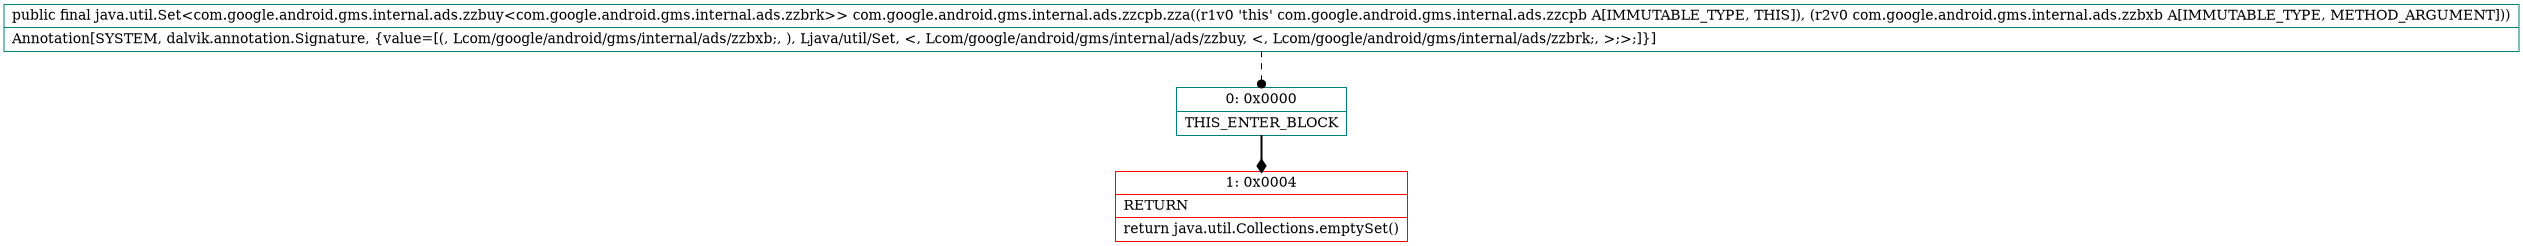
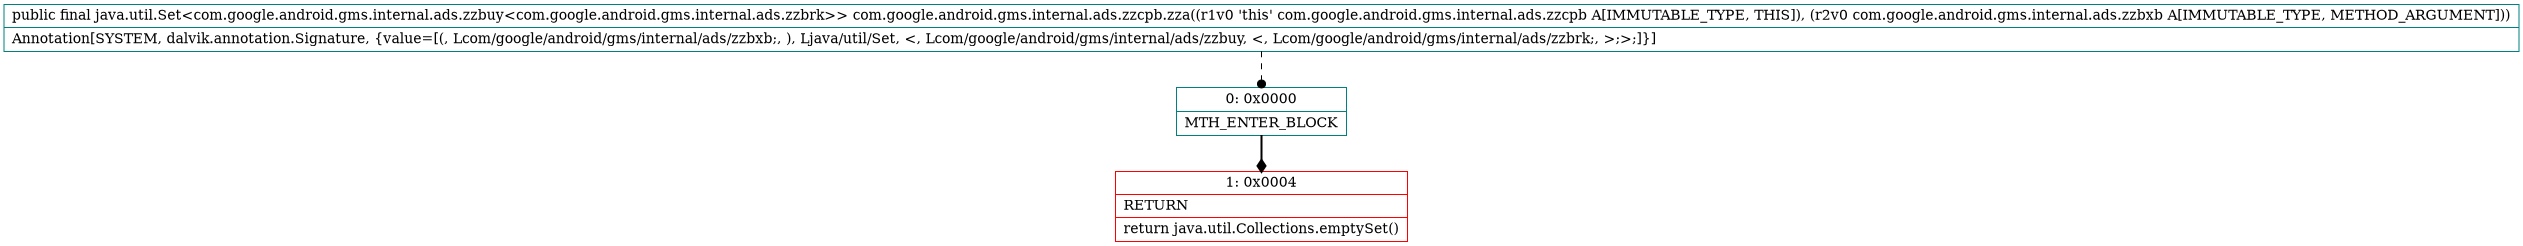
  digraph {
    node [shape=record color=teal]
-   n1 [label="{0\:\ 0x0000|THIS_ENTER_BLOCK\l}"]
+   n1 [label="{0\:\ 0x0000|MTH_ENTER_BLOCK\l}"]
    n2 [label="{1\:\ 0x0004|RETURN\l|return java.util.Collections.emptySet()\l}" color=red]
    n3 [label="{public final java.util.Set\<com.google.android.gms.internal.ads.zzbuy\<com.google.android.gms.internal.ads.zzbrk\>\> com.google.android.gms.internal.ads.zzcpb.zza((r1v0 'this' com.google.android.gms.internal.ads.zzcpb A[IMMUTABLE_TYPE, THIS]), (r2v0 com.google.android.gms.internal.ads.zzbxb A[IMMUTABLE_TYPE, METHOD_ARGUMENT]))  | Annotation[SYSTEM, dalvik.annotation.Signature, \{value=[(, Lcom\/google\/android\/gms\/internal\/ads\/zzbxb;, ), Ljava\/util\/Set, \<, Lcom\/google\/android\/gms\/internal\/ads\/zzbuy, \<, Lcom\/google\/android\/gms\/internal\/ads\/zzbrk;, \>;\>;]\}]\l}"]
    n1 -> n2 [style=bold arrowhead=diamond]
    n3 -> n1 [style=dashed arrowhead=dot]
  }
